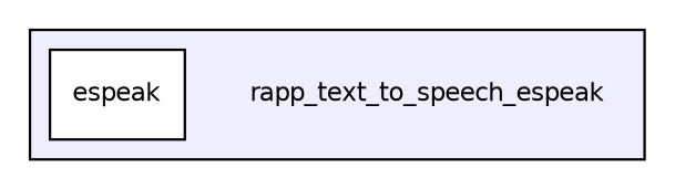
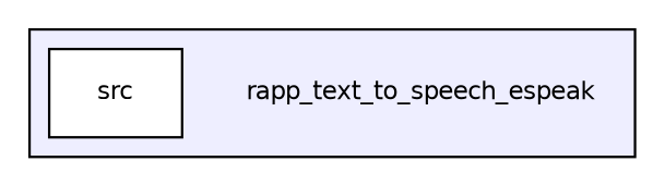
  digraph {
    compound=true
    node [fontname=Helvetica fontsize=10]
    n1 [label=rapp_text_to_speech_espeak shape=plaintext]
-   n2 [color=black fillcolor=white label=espeak shape=box style=filled]
+   n2 [color=black fillcolor=white label=src shape=box style=filled]
    subgraph cluster_1 {
      bgcolor="#eeeeff"
      pencolor=black
      n1
      n2
    }
  }
